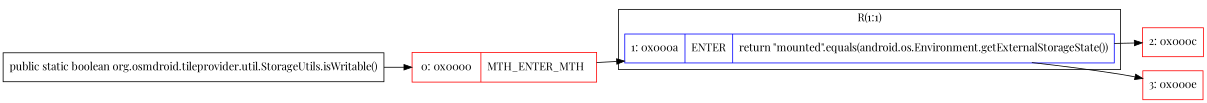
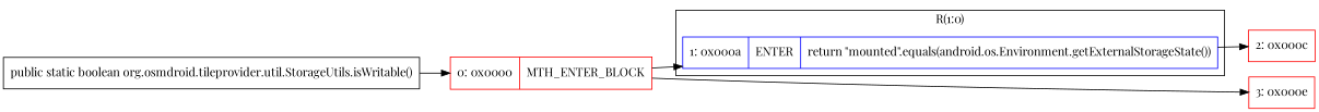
  digraph {
    fontname="Playfair Display"
    rankdir=LR
    node [color=red fontname="Playfair Display" shape=record]
    edge [fontname="Playfair Display"]
    n1 [color=blue label="{1\:\ 0x000a|ENTER\l|return \"mounted\".equals(android.os.Environment.getExternalStorageState())\l}"]
    n2 [label="{2\:\ 0x000c}"]
    n3 [label="{3\:\ 0x000e}"]
-   n4 [label="{0\:\ 0x0000|MTH_ENTER_MTH\l}"]
+   n4 [label="{0\:\ 0x0000|MTH_ENTER_BLOCK\l}"]
    n5 [label="{public static boolean org.osmdroid.tileprovider.util.StorageUtils.isWritable() }" color=""]
    subgraph cluster_1 {
-     label="R(1:1)"
+     label="R(1:0)"
      n1
    }
    n1 -> n2
-   n1 -> n3
+   n4 -> n3
    n4 -> n1
    n5 -> n4
  }
